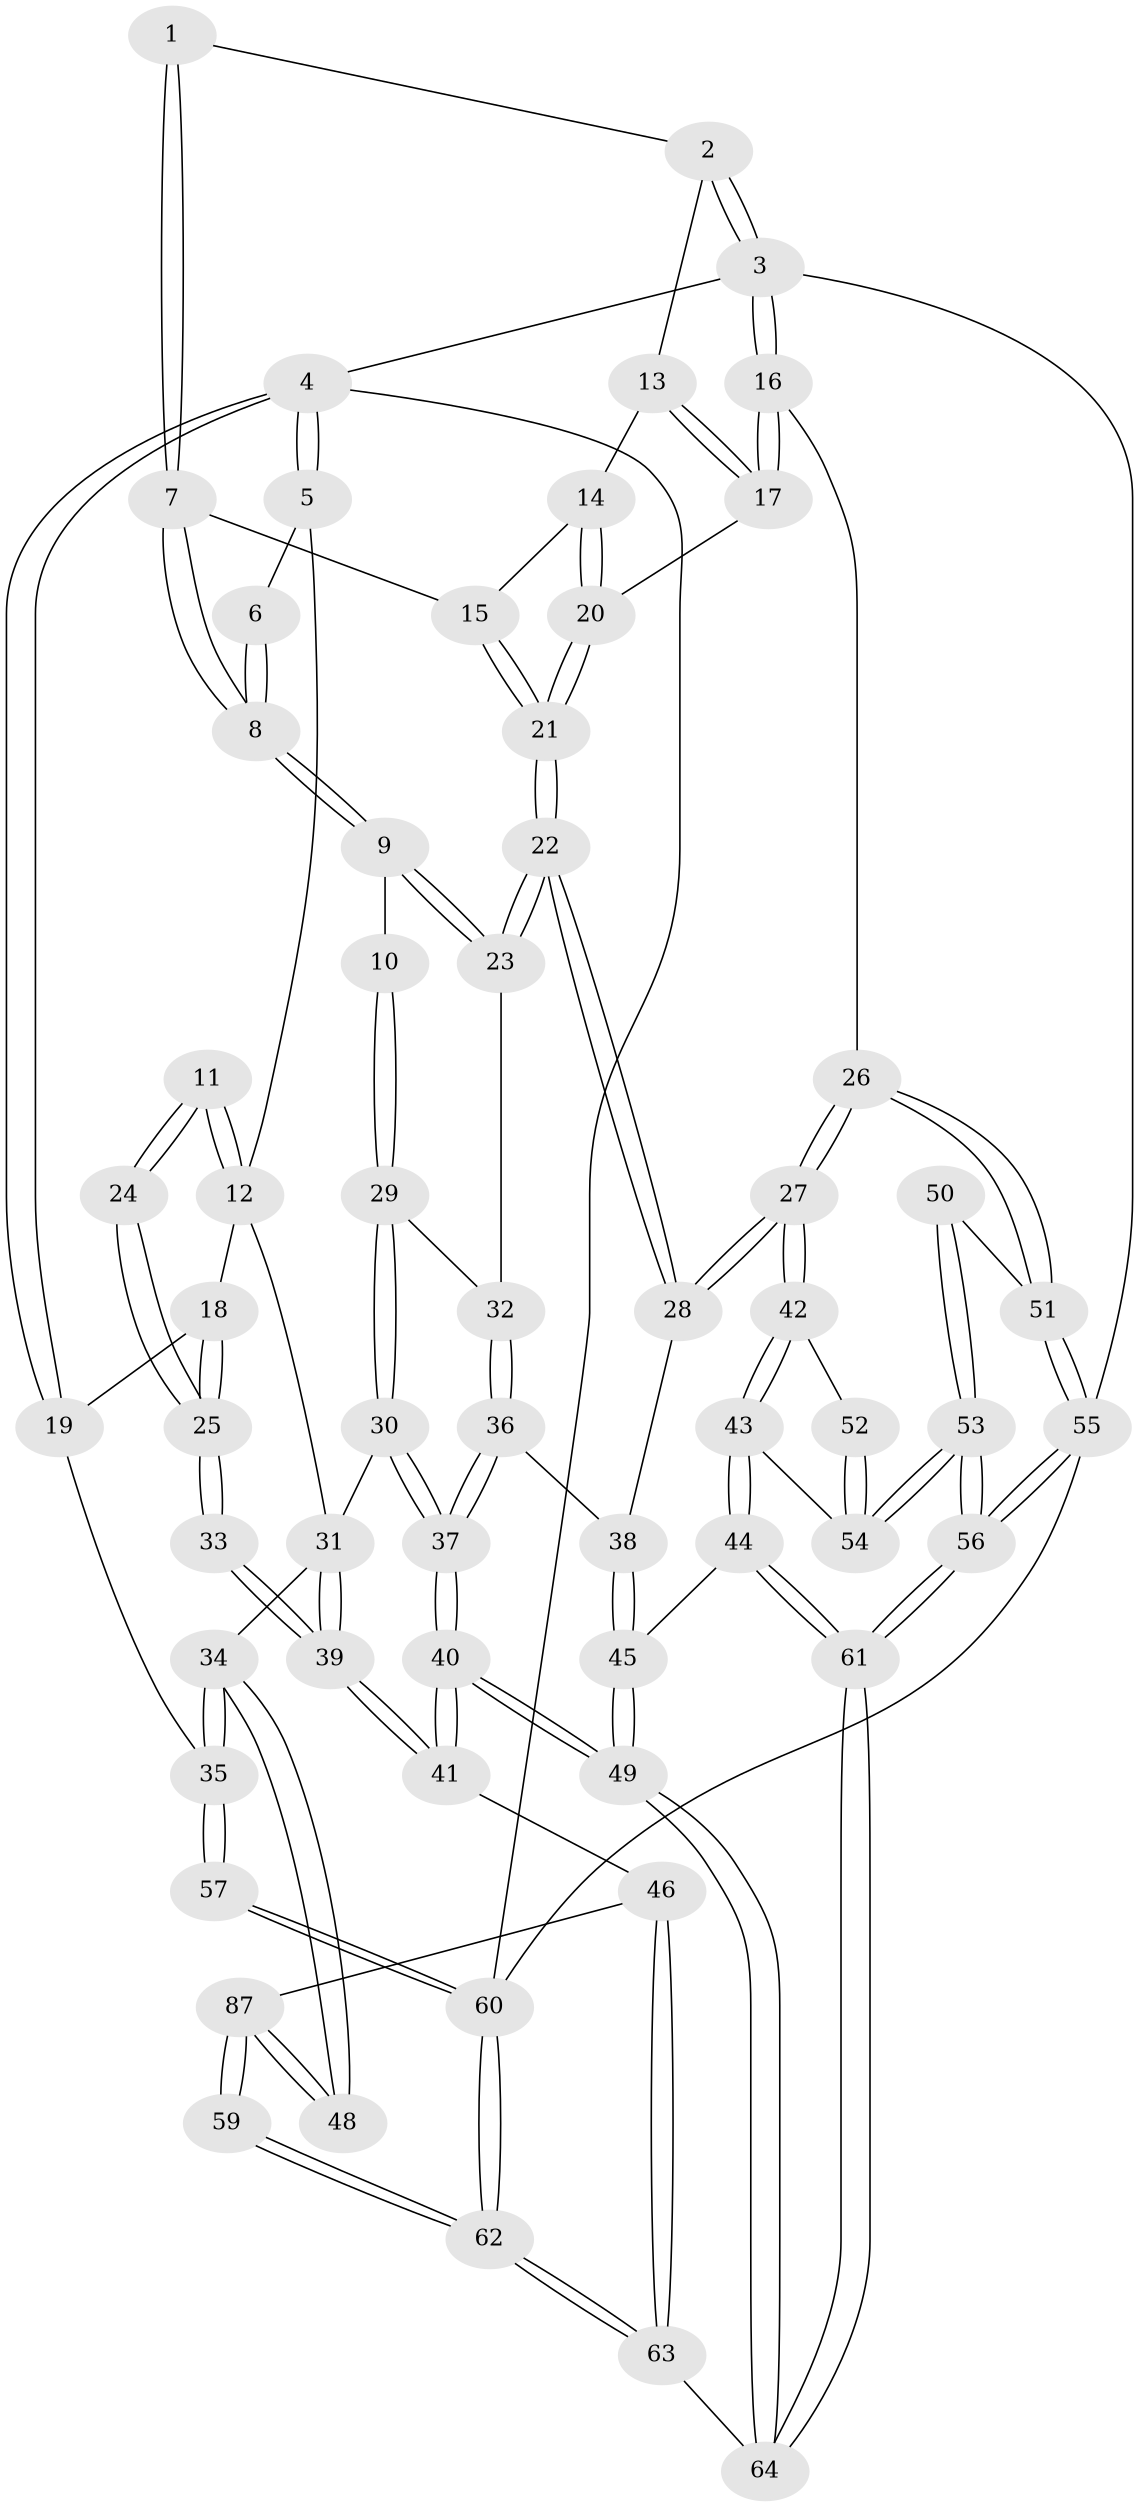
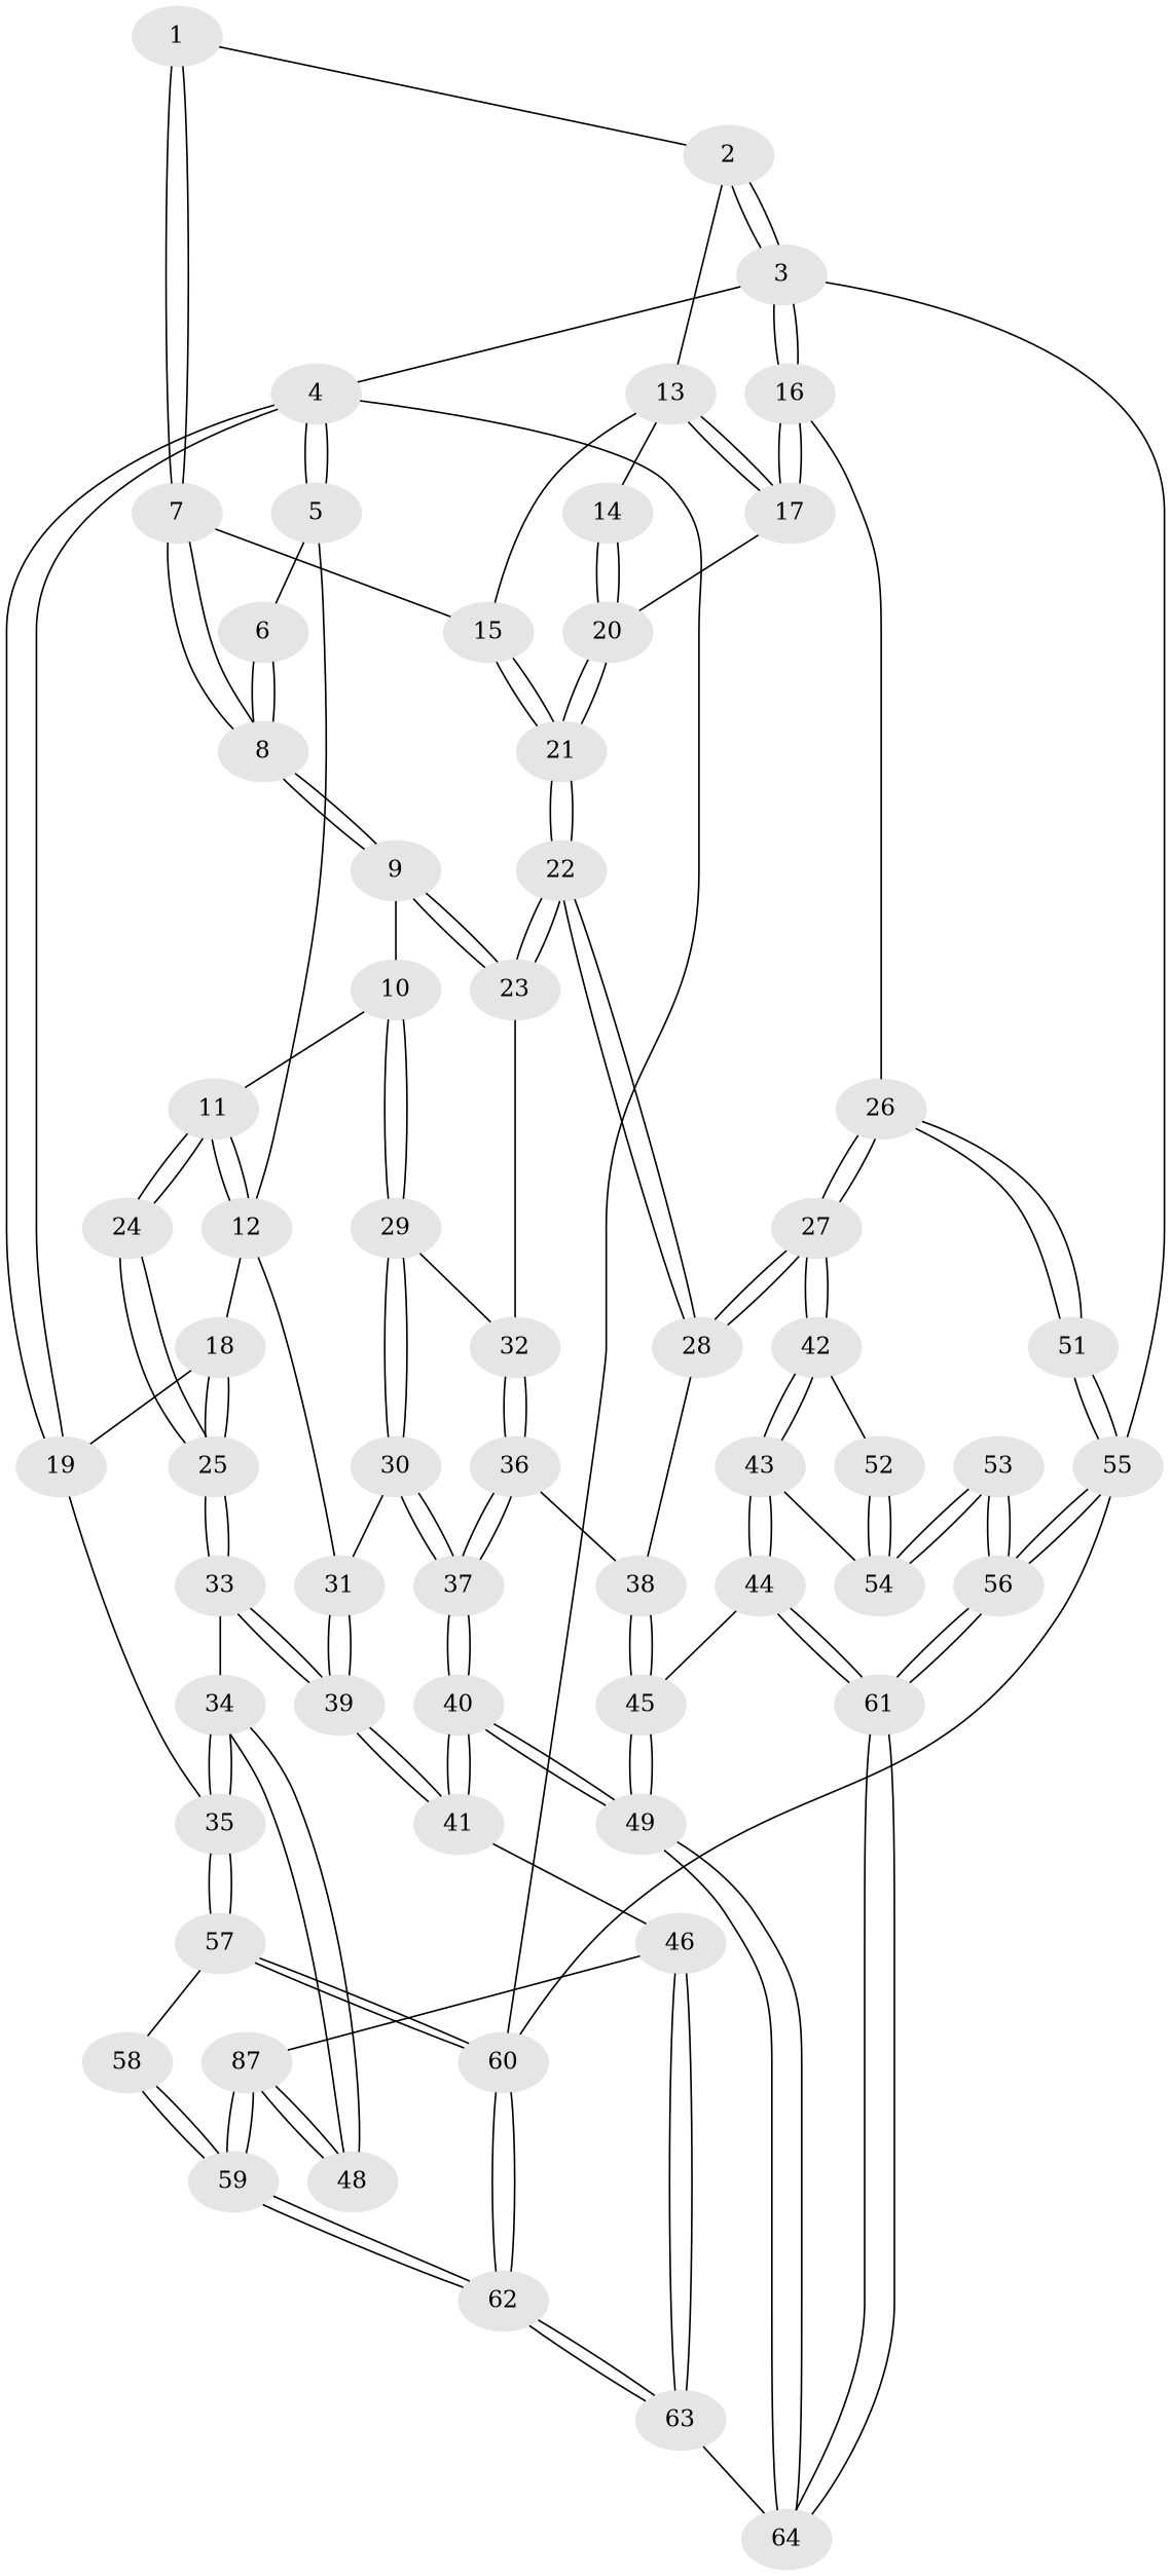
  graph {
    node [color=gray90 style=filled]
    1
    2
    7
    3
    13
    8
    15
    4
    16
    55
    14
    17
    5
    19
    60
    26
    56
    6
    12
    35
    62
    18
    31
    9
    21
    10
    23
    11
    29
    32
    24
    30
    25
    20
    22
    27
    51
    33
    57
    28
    38
    36
    39
    34
    42
    43
    52
    45
    37
    40
    41
    48
+   58
    49
    46
    64
    n57 [label=87]
    63
    44
    54
    61
    59
-   50
    53
    1 -- 2
    1 -- 7
    1 -- 7
    2 -- 3
    2 -- 3
    2 -- 13
    7 -- 8
    7 -- 8
    7 -- 15
    3 -- 4
    3 -- 16
    3 -- 16
    3 -- 55
    13 -- 14
    13 -- 17
    13 -- 17
    8 -- 9
    8 -- 9
    15 -- 21
    15 -- 21
    4 -- 5
    4 -- 5
    4 -- 19
    4 -- 19
    4 -- 60
    16 -- 17
    16 -- 17
    16 -- 26
    55 -- 60
    55 -- 56
    55 -- 56
-   14 -- 15
+   13 -- 15
    14 -- 20
    14 -- 20
    17 -- 20
    5 -- 6
    5 -- 12
    19 -- 35
    60 -- 62
    60 -- 62
    26 -- 27
    26 -- 27
    26 -- 51
    26 -- 51
    56 -- 61
    56 -- 61
    6 -- 8
    6 -- 8
    12 -- 18
    12 -- 31
    35 -- 57
    35 -- 57
    62 -- 63
    62 -- 63
    18 -- 19
    18 -- 25
    18 -- 25
    31 -- 39
    31 -- 39
    9 -- 10
    9 -- 23
    9 -- 23
    21 -- 22
    21 -- 22
+   10 -- 11
    10 -- 29
    10 -- 29
    23 -- 32
    11 -- 12
    11 -- 12
    11 -- 24
    11 -- 24
    29 -- 32
    29 -- 30
    29 -- 30
    32 -- 36
    32 -- 36
    24 -- 25
    24 -- 25
    30 -- 31
    30 -- 37
    30 -- 37
    25 -- 33
    25 -- 33
    20 -- 21
    20 -- 21
    22 -- 23
    22 -- 23
    22 -- 28
    22 -- 28
    27 -- 28
    27 -- 28
    27 -- 42
    27 -- 42
    51 -- 55
    51 -- 55
    33 -- 39
    33 -- 39
-   31 -- 34
+   33 -- 34
    57 -- 60
    57 -- 60
+   57 -- 58
    28 -- 38
    38 -- 45
    38 -- 45
    36 -- 38
    36 -- 37
    36 -- 37
    39 -- 41
    39 -- 41
    34 -- 35
    34 -- 35
    34 -- 48
    34 -- 48
    42 -- 43
    42 -- 43
    42 -- 52
    43 -- 44
    43 -- 44
    43 -- 54
    52 -- 54
    52 -- 54
    45 -- 49
    45 -- 49
    37 -- 40
    37 -- 40
    40 -- 41
    40 -- 41
    40 -- 49
    40 -- 49
    41 -- 46
+   58 -- 59
+   58 -- 59
    49 -- 64
    49 -- 64
    46 -- n57
    46 -- 63
    46 -- 63
    n57 -- 48
    n57 -- 48
    n57 -- 59
    n57 -- 59
    63 -- 64
    44 -- 45
    44 -- 61
    44 -- 61
    61 -- 64
    61 -- 64
    59 -- 62
    59 -- 62
-   50 -- 51
-   50 -- 53
-   50 -- 53
    53 -- 56
    53 -- 56
    53 -- 54
    53 -- 54
  }
